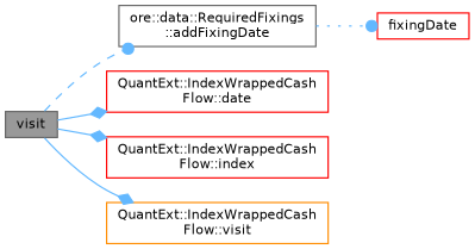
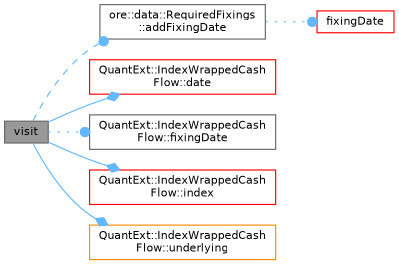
  digraph {
    rankdir=LR
    node [color=gray40 fillcolor=white fontname=Helvetica fontsize=10 shape=box style=filled]
    edge [arrowhead=dot color=steelblue1 fontname=Helvetica fontsize=10 labelfontname=Helvetica labelfontsize=10 style=solid]
    n1 [fillcolor=grey60 fontcolor=black height=0.2 label=visit width=0.4]
    n2 [height=0.2 label="ore::data::RequiredFixings\l::addFixingDate" width=0.4]
    n3 [color=red height=0.2 label="QuantExt::IndexWrappedCash\lFlow::date" width=0.4]
+   n4 [height=0.2 label="QuantExt::IndexWrappedCash\lFlow::fixingDate" width=0.4]
    n5 [color=red height=0.2 label="QuantExt::IndexWrappedCash\lFlow::index" width=0.4]
-   n6 [color=darkorange height=0.2 label="QuantExt::IndexWrappedCash\lFlow::visit" width=0.4]
+   n6 [color=darkorange height=0.2 label="QuantExt::IndexWrappedCash\lFlow::underlying" width=0.4]
    n7 [color=red height=0.2 label=fixingDate width=0.4]
    n1 -> n2 [style=dashed]
    n1 -> n3 [arrowhead=diamond]
+   n1 -> n4 [style=dotted]
    n1 -> n5 [arrowhead=diamond]
    n1 -> n6 [arrowhead=diamond]
    n2 -> n7 [style=dotted]
  }
